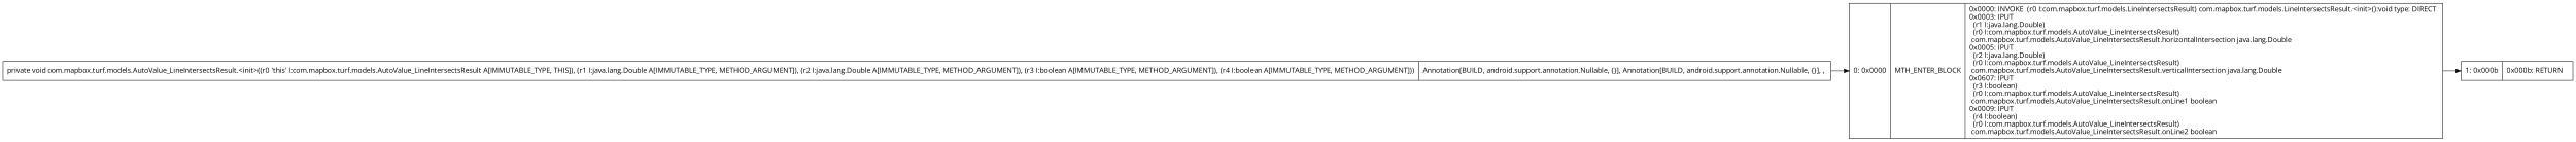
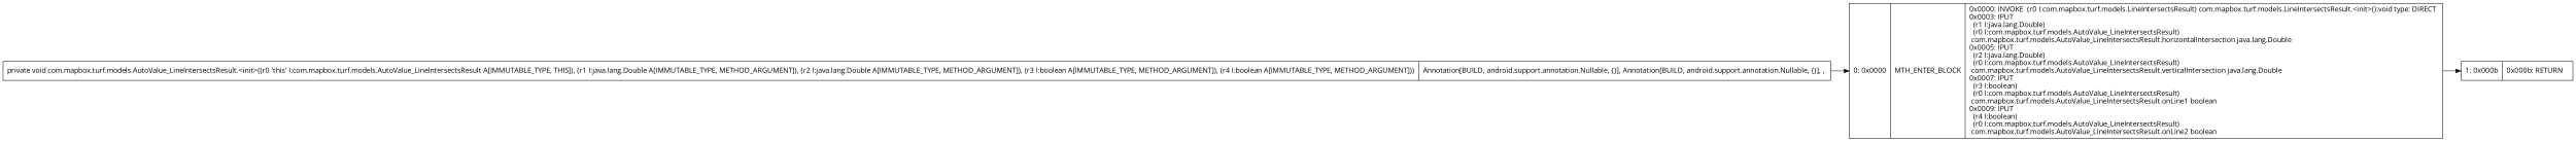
  digraph {
    rankdir=LR
    fontname="Open Sans"
    node [shape=record fontname="Open Sans"]
    edge [fontname="Open Sans"]
-   n1 [label="{0\:\ 0x0000|MTH_ENTER_BLOCK\l|0x0000: INVOKE  (r0 I:com.mapbox.turf.models.LineIntersectsResult) com.mapbox.turf.models.LineIntersectsResult.\<init\>():void type: DIRECT \l0x0003: IPUT  \l  (r1 I:java.lang.Double)\l  (r0 I:com.mapbox.turf.models.AutoValue_LineIntersectsResult)\l com.mapbox.turf.models.AutoValue_LineIntersectsResult.horizontalIntersection java.lang.Double \l0x0005: IPUT  \l  (r2 I:java.lang.Double)\l  (r0 I:com.mapbox.turf.models.AutoValue_LineIntersectsResult)\l com.mapbox.turf.models.AutoValue_LineIntersectsResult.verticalIntersection java.lang.Double \l0x0607: IPUT  \l  (r3 I:boolean)\l  (r0 I:com.mapbox.turf.models.AutoValue_LineIntersectsResult)\l com.mapbox.turf.models.AutoValue_LineIntersectsResult.onLine1 boolean \l0x0009: IPUT  \l  (r4 I:boolean)\l  (r0 I:com.mapbox.turf.models.AutoValue_LineIntersectsResult)\l com.mapbox.turf.models.AutoValue_LineIntersectsResult.onLine2 boolean \l}"]
+   n1 [label="{0\:\ 0x0000|MTH_ENTER_BLOCK\l|0x0000: INVOKE  (r0 I:com.mapbox.turf.models.LineIntersectsResult) com.mapbox.turf.models.LineIntersectsResult.\<init\>():void type: DIRECT \l0x0003: IPUT  \l  (r1 I:java.lang.Double)\l  (r0 I:com.mapbox.turf.models.AutoValue_LineIntersectsResult)\l com.mapbox.turf.models.AutoValue_LineIntersectsResult.horizontalIntersection java.lang.Double \l0x0005: IPUT  \l  (r2 I:java.lang.Double)\l  (r0 I:com.mapbox.turf.models.AutoValue_LineIntersectsResult)\l com.mapbox.turf.models.AutoValue_LineIntersectsResult.verticalIntersection java.lang.Double \l0x0007: IPUT  \l  (r3 I:boolean)\l  (r0 I:com.mapbox.turf.models.AutoValue_LineIntersectsResult)\l com.mapbox.turf.models.AutoValue_LineIntersectsResult.onLine1 boolean \l0x0009: IPUT  \l  (r4 I:boolean)\l  (r0 I:com.mapbox.turf.models.AutoValue_LineIntersectsResult)\l com.mapbox.turf.models.AutoValue_LineIntersectsResult.onLine2 boolean \l}"]
    n2 [label="{1\:\ 0x000b|0x000b: RETURN   \l}"]
    n3 [label="{private void com.mapbox.turf.models.AutoValue_LineIntersectsResult.\<init\>((r0 'this' I:com.mapbox.turf.models.AutoValue_LineIntersectsResult A[IMMUTABLE_TYPE, THIS]), (r1 I:java.lang.Double A[IMMUTABLE_TYPE, METHOD_ARGUMENT]), (r2 I:java.lang.Double A[IMMUTABLE_TYPE, METHOD_ARGUMENT]), (r3 I:boolean A[IMMUTABLE_TYPE, METHOD_ARGUMENT]), (r4 I:boolean A[IMMUTABLE_TYPE, METHOD_ARGUMENT]))  | Annotation[BUILD, android.support.annotation.Nullable, \{\}], Annotation[BUILD, android.support.annotation.Nullable, \{\}], , \l}"]
    n1 -> n2
    n3 -> n1
  }
